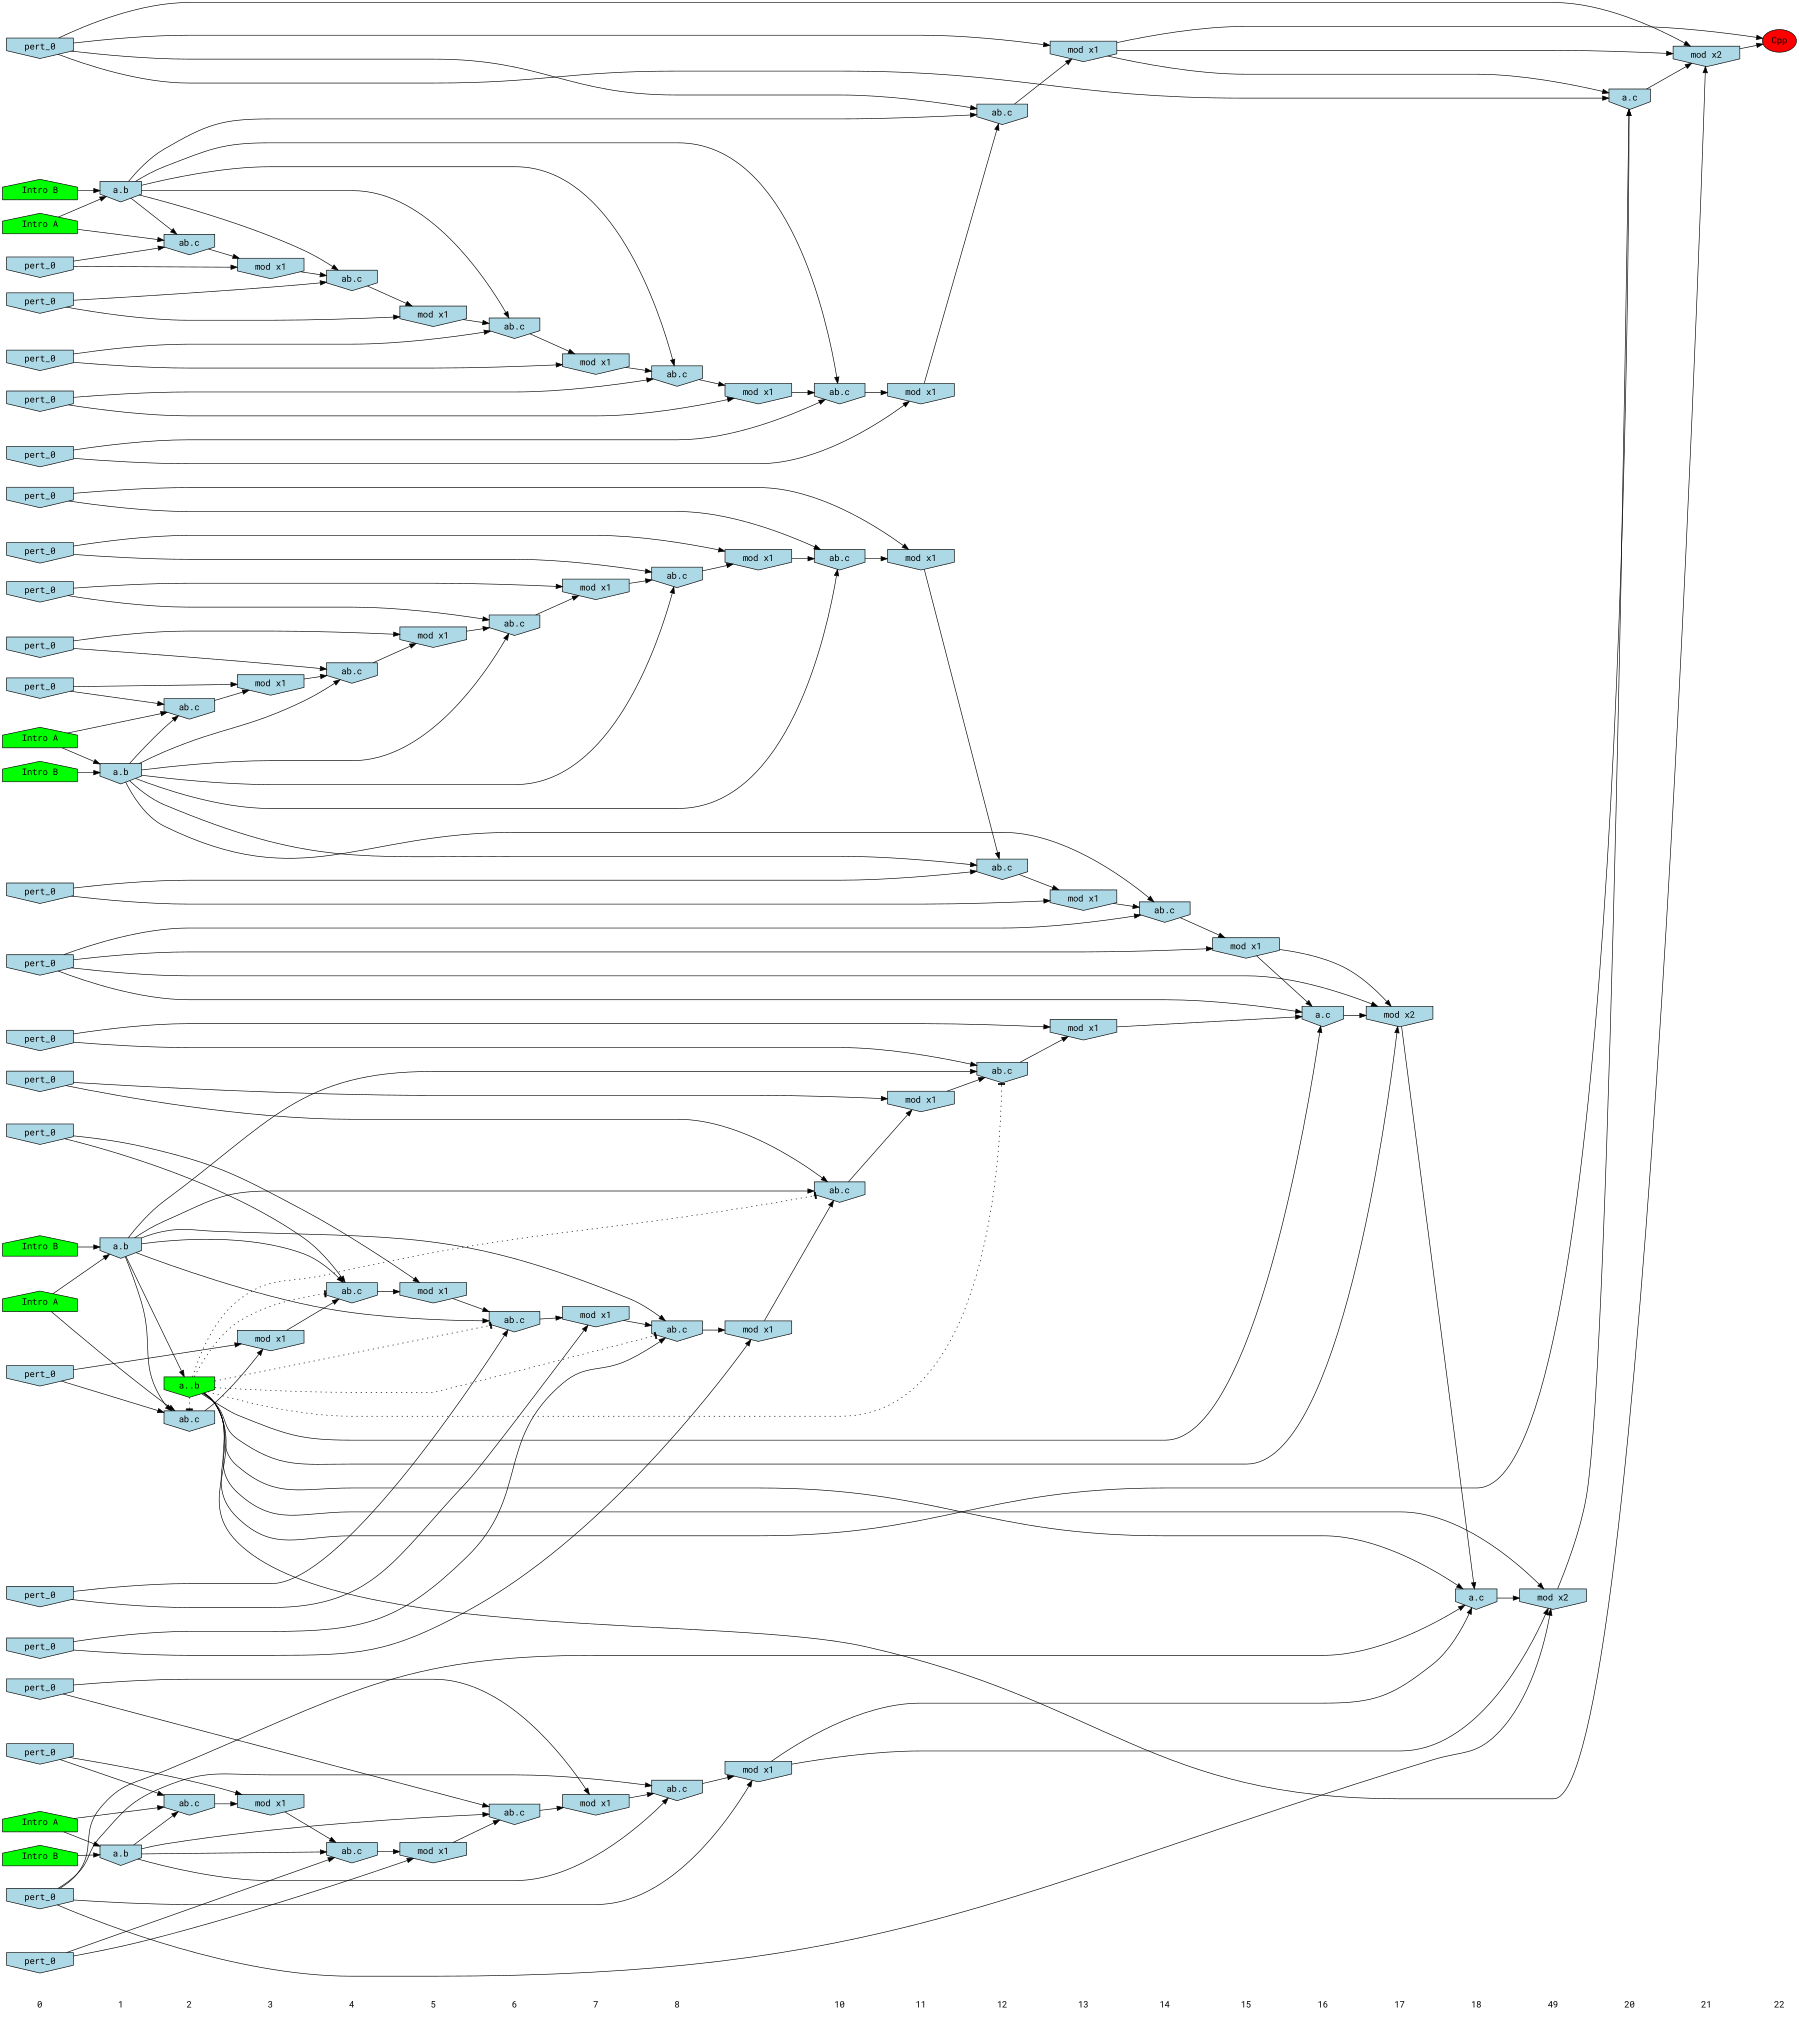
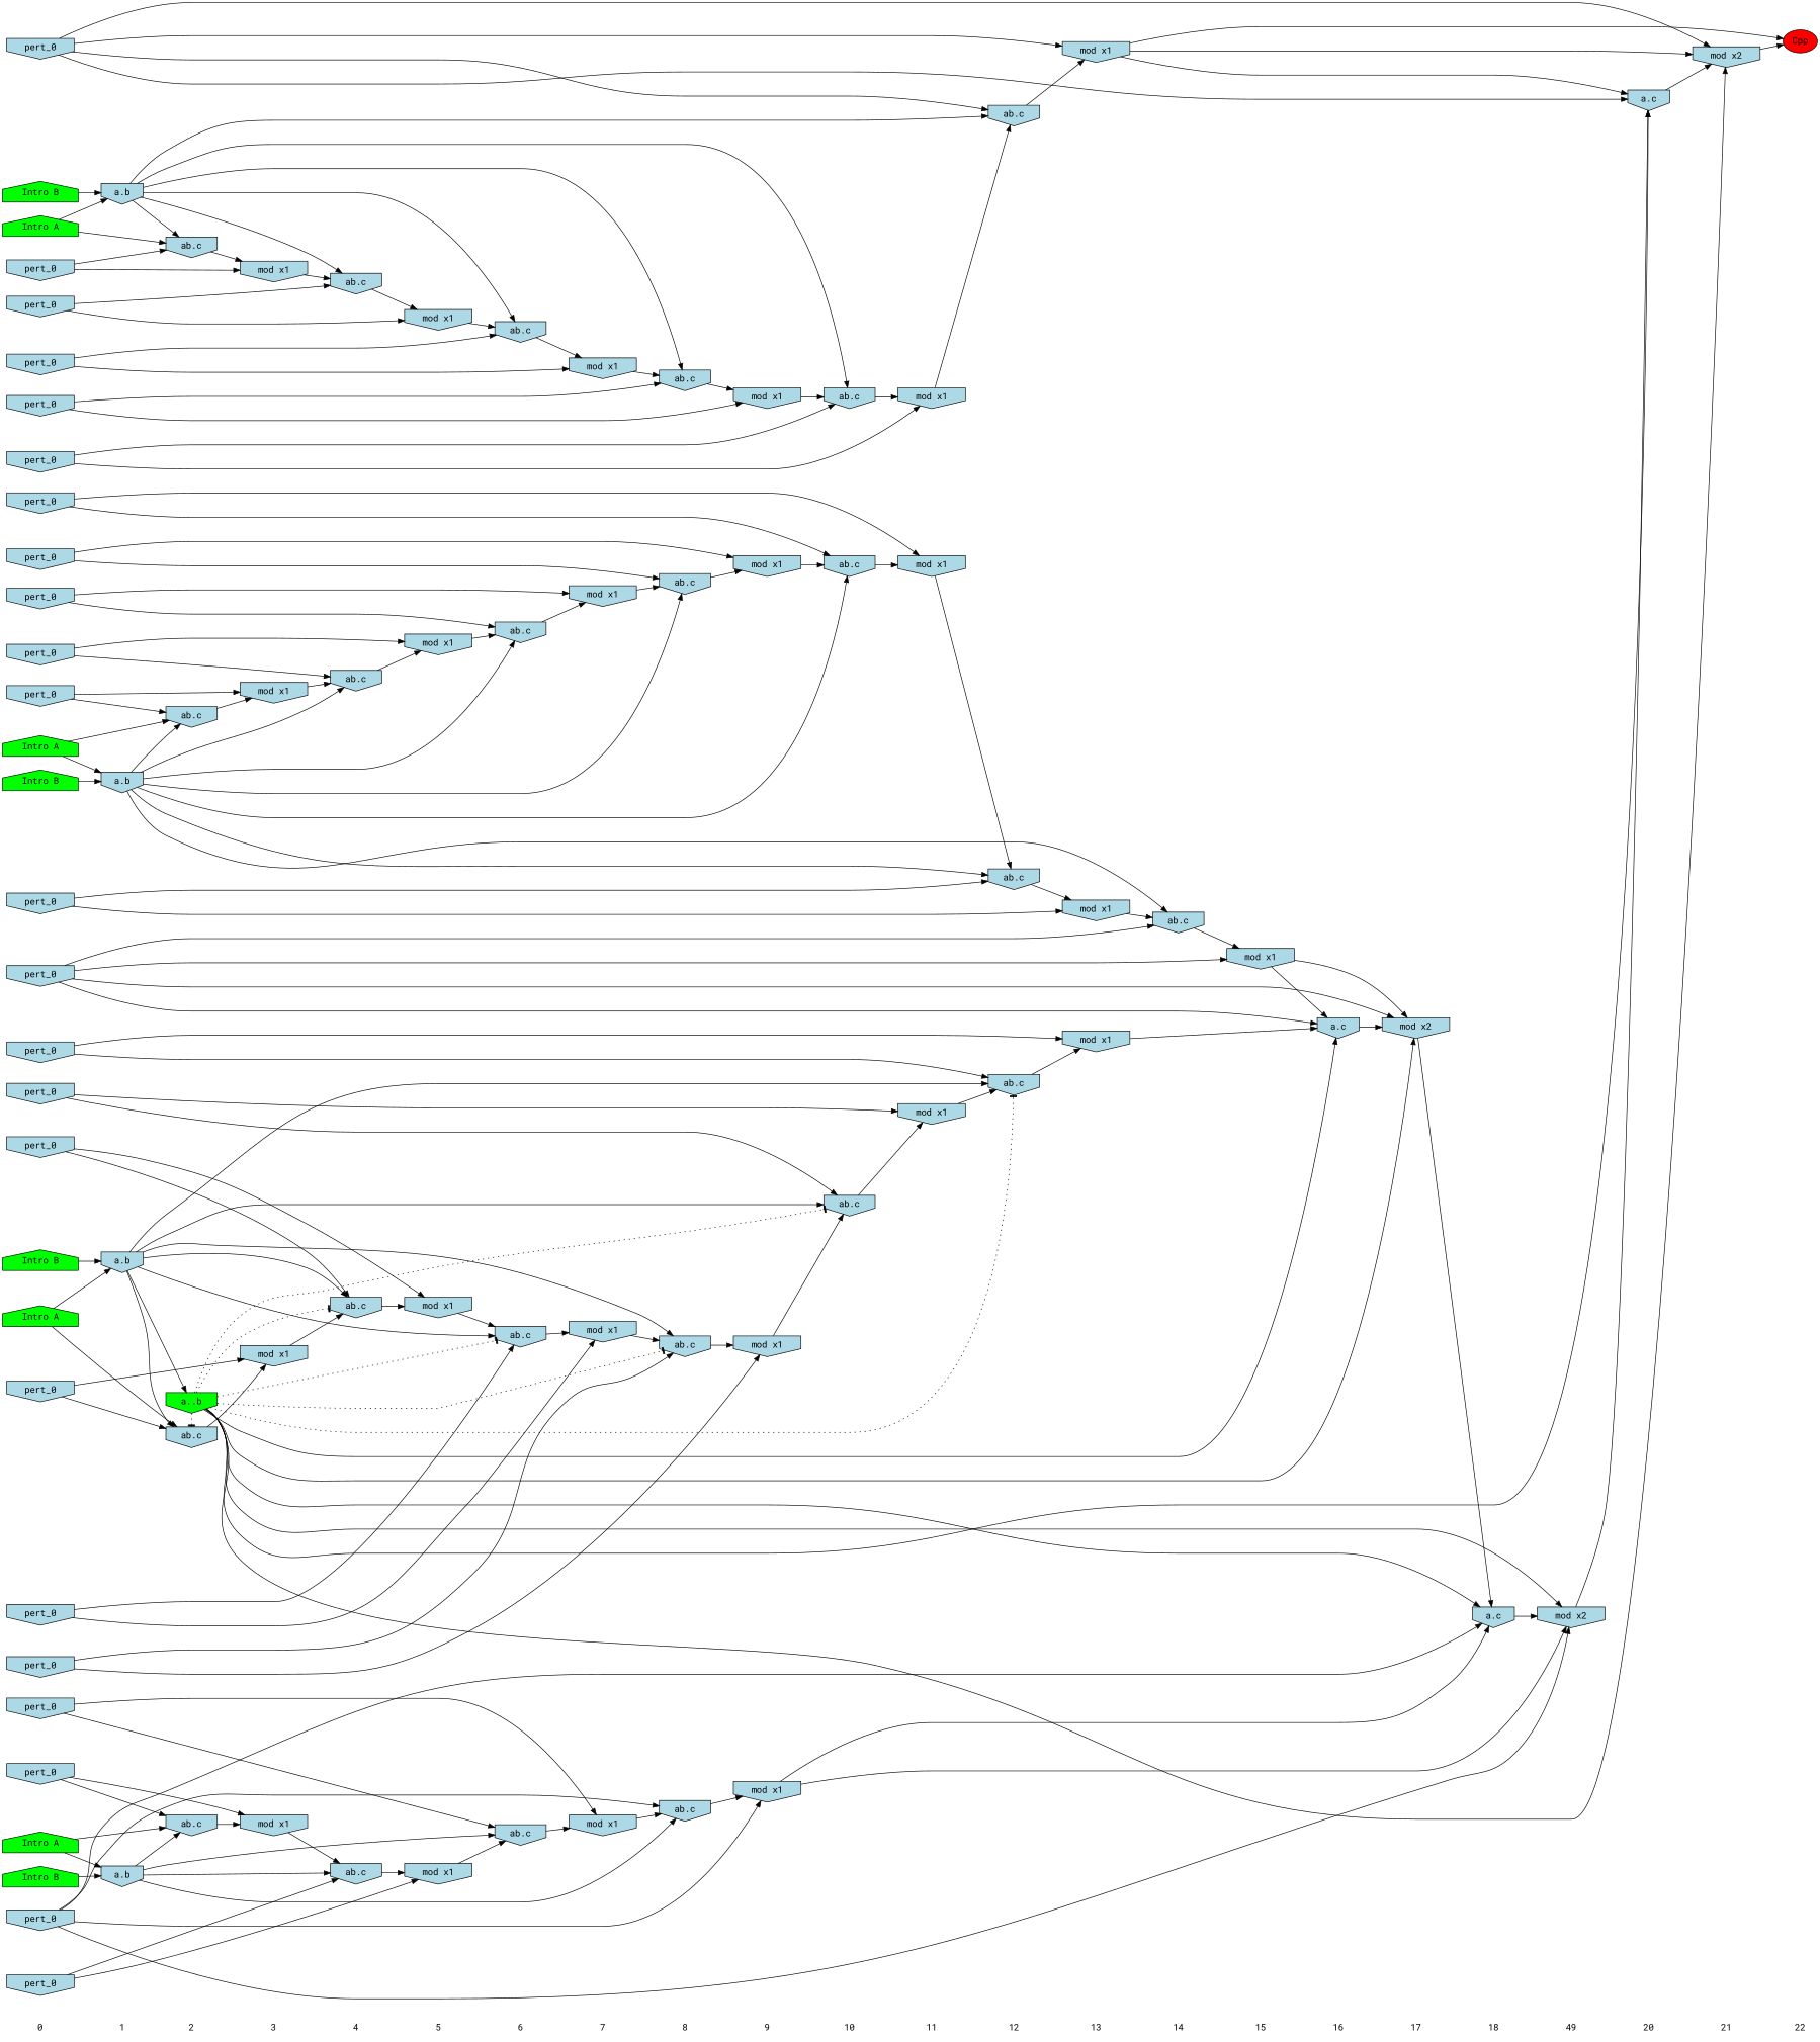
  digraph {
    fontname="Roboto Mono"
    rankdir=LR
    ranksep=.5
    node [fontname="Roboto Mono" shape=invhouse fillcolor=lightblue style=filled]
    edge [fontname="Roboto Mono"]
    0 [shape=plaintext fillcolor="" style=""]
    n2 [fillcolor=green label="Intro B" shape=house]
    n3 [fillcolor=green label="Intro A" shape=house]
    n4 [fillcolor=green label="Intro A" shape=house]
    n5 [fillcolor=green label="Intro B" shape=house]
    n6 [fillcolor=green label="Intro A" shape=house]
    n7 [fillcolor=green label="Intro B" shape=house]
    n8 [fillcolor=green label="Intro A" shape=house]
    n9 [fillcolor=green label="Intro B" shape=house]
    n10 [label=pert_0]
    n11 [label=pert_0]
    n12 [label=pert_0]
    n13 [label=pert_0]
    n14 [label=pert_0]
    n15 [label=pert_0]
    n16 [label=pert_0]
    n17 [label=pert_0]
    n18 [label=pert_0]
    n19 [label=pert_0]
    n20 [label=pert_0]
    n21 [label=pert_0]
    n22 [label=pert_0]
    n23 [label=pert_0]
    n24 [label=pert_0]
    n25 [label=pert_0]
    n26 [label=pert_0]
    n27 [label=pert_0]
    n28 [label=pert_0]
    n29 [label=pert_0]
    n30 [label=pert_0]
    n31 [label=pert_0]
    n32 [label=pert_0]
    1 [shape=plaintext fillcolor="" style=""]
    n34 [label="a.b"]
    n35 [label="a.b"]
    n36 [label="a.b"]
    n37 [label="a.b"]
    2 [shape=plaintext fillcolor="" style=""]
    n39 [label="ab.c"]
    n40 [label="ab.c"]
    n41 [label="ab.c"]
    n42 [label="ab.c"]
    n43 [fillcolor=green label="a..b"]
    3 [shape=plaintext fillcolor="" style=""]
    n45 [label="mod x1"]
    n46 [label="mod x1"]
    n47 [label="mod x1"]
    n48 [label="mod x1"]
    4 [shape=plaintext fillcolor="" style=""]
    n50 [label="ab.c"]
    n51 [label="ab.c"]
    n52 [label="ab.c"]
    n53 [label="ab.c"]
    5 [shape=plaintext fillcolor="" style=""]
    n55 [label="mod x1"]
    n56 [label="mod x1"]
    n57 [label="mod x1"]
    n58 [label="mod x1"]
    6 [shape=plaintext fillcolor="" style=""]
    n60 [label="ab.c"]
    n61 [label="ab.c"]
    n62 [label="ab.c"]
    n63 [label="ab.c"]
    7 [shape=plaintext fillcolor="" style=""]
    n65 [label="mod x1"]
    n66 [label="mod x1"]
    n67 [label="mod x1"]
    n68 [label="mod x1"]
    8 [shape=plaintext fillcolor="" style=""]
    n70 [label="ab.c"]
    n71 [label="ab.c"]
    n72 [label="ab.c"]
    n73 [label="ab.c"]
+   9 [shape=plaintext fillcolor="" style=""]
    n75 [label="mod x1"]
    n76 [label="mod x1"]
    n77 [label="mod x1"]
    n78 [label="mod x1"]
    10 [shape=plaintext fillcolor="" style=""]
    n80 [label="ab.c"]
    n81 [label="ab.c"]
    n82 [label="ab.c"]
    11 [shape=plaintext fillcolor="" style=""]
    n84 [label="mod x1"]
    n85 [label="mod x1"]
    n86 [label="mod x1"]
    12 [shape=plaintext fillcolor="" style=""]
    n88 [label="ab.c"]
    n89 [label="ab.c"]
    n90 [label="ab.c"]
    22 [shape=plaintext fillcolor="" style=""]
    n92 [fillcolor=red label=Cpp shape=""]
    13 [shape=plaintext fillcolor="" style=""]
    n94 [label="mod x1"]
    n95 [label="mod x1"]
    n96 [label="mod x1"]
    14 [shape=plaintext fillcolor="" style=""]
    n98 [label="ab.c"]
    15 [shape=plaintext fillcolor="" style=""]
    n100 [label="mod x1"]
    16 [shape=plaintext fillcolor="" style=""]
    n102 [label="a.c"]
    17 [shape=plaintext fillcolor="" style=""]
    n104 [label="mod x2"]
    18 [shape=plaintext fillcolor="" style=""]
    n106 [label="a.c"]
    n107 [label=49 shape=plaintext fillcolor="" style=""]
    n108 [label="mod x2"]
    20 [shape=plaintext fillcolor="" style=""]
    n110 [label="a.c"]
    21 [shape=plaintext fillcolor="" style=""]
    n112 [label="mod x2"]
    subgraph sub_1 {
      rank=same
      0
      n2
      n3
      n4
      n5
      n6
      n7
      n8
      n9
      n10
      n11
      n12
      n13
      n14
      n15
      n16
      n17
      n18
      n19
      n20
      n21
      n22
      n23
      n24
      n25
      n26
      n27
      n28
      n29
      n30
      n31
      n32
    }
    subgraph sub_2 {
      rank=same
      1
      n34
      n35
      n36
      n37
    }
    subgraph sub_3 {
      rank=same
      2
      n39
      n40
      n41
      n42
      n43
    }
    subgraph sub_4 {
      rank=same
      3
      n45
      n46
      n47
      n48
    }
    subgraph sub_5 {
      rank=same
      4
      n50
      n51
      n52
      n53
    }
    subgraph sub_6 {
      rank=same
      5
      n55
      n56
      n57
      n58
    }
    subgraph sub_7 {
      rank=same
      6
      n60
      n61
      n62
      n63
    }
    subgraph sub_8 {
      rank=same
      7
      n65
      n66
      n67
      n68
    }
    subgraph sub_9 {
      rank=same
      8
      n70
      n71
      n72
      n73
    }
    subgraph sub_10 {
      rank=same
+     9
      n75
      n76
      n77
      n78
    }
    subgraph sub_11 {
      rank=same
      10
      n80
      n81
      n82
    }
    subgraph sub_12 {
      rank=same
      11
      n84
      n85
      n86
    }
    subgraph sub_13 {
      rank=same
      12
      n88
      n89
      n90
    }
    subgraph sub_14 {
      rank=same
      22
      n92
    }
    subgraph sub_15 {
      rank=same
      13
      n94
      n95
      n96
    }
    subgraph sub_16 {
      rank=same
      14
      n98
    }
    subgraph sub_17 {
      rank=same
      15
      n100
    }
    subgraph sub_18 {
      rank=same
      16
      n102
    }
    subgraph sub_19 {
      rank=same
      17
      n104
    }
    subgraph sub_20 {
      rank=same
      18
      n106
    }
    subgraph sub_21 {
      rank=same
      n107
      n108
    }
    subgraph sub_22 {
      rank=same
      20
      n110
    }
    subgraph sub_23 {
      rank=same
      21
      n112
    }
    0 -> 1 [style=invis]
    n2 -> n35
    n3 -> n37
    n3 -> n39
    n4 -> n35
    n4 -> n42
    n5 -> n34
    n6 -> n36
    n6 -> n40
    n7 -> n37
    n8 -> n34
    n8 -> n41
    n9 -> n36
    n10 -> n52
    n10 -> n56
    n11 -> n60
    n11 -> n65
    n12 -> n98
    n12 -> n100
    n12 -> n102
    n12 -> n104
    n13 -> n61
    n13 -> n66
    n14 -> n53
    n14 -> n58
    n15 -> n80
    n15 -> n84
    n16 -> n39
    n16 -> n45
    n17 -> n81
    n17 -> n85
    n18 -> n62
    n18 -> n67
    n19 -> n71
    n19 -> n77
    n20 -> n82
    n20 -> n86
    n21 -> n89
    n21 -> n95
    n22 -> n51
    n22 -> n57
    n23 -> n70
    n23 -> n75
    n23 -> n106
    n23 -> n108
    n24 -> n41
    n24 -> n46
    n25 -> n42
    n25 -> n48
    n26 -> n88
    n26 -> n94
    n27 -> n63
    n27 -> n68
    n28 -> n40
    n28 -> n47
    n29 -> n72
    n29 -> n76
    n30 -> n73
    n30 -> n78
    n31 -> n50
    n31 -> n55
    n32 -> n90
    n32 -> n96
    n32 -> n110
    n32 -> n112
    1 -> 2 [style=invis]
    n34 -> n41
    n34 -> n43
    n34 -> n51
    n34 -> n62
    n34 -> n72
    n34 -> n81
    n34 -> n89
    n35 -> n42
    n35 -> n53
    n35 -> n63
    n35 -> n73
    n35 -> n82
    n35 -> n90
    n36 -> n40
    n36 -> n52
    n36 -> n61
    n36 -> n71
    n36 -> n80
    n36 -> n88
    n36 -> n98
    n37 -> n39
    n37 -> n50
    n37 -> n60
    n37 -> n70
    2 -> 3 [style=invis]
    n39 -> n45
    n40 -> n47
    n41 -> n46
    n42 -> n48
    n43 -> n41 [arrowhead=tee style=dotted]
    n43 -> n51 [arrowhead=tee style=dotted]
    n43 -> n62 [arrowhead=tee style=dotted]
    n43 -> n72 [arrowhead=tee style=dotted]
    n43 -> n81 [arrowhead=tee style=dotted]
    n43 -> n89 [arrowhead=tee style=dotted]
    n43 -> n102
    n43 -> n104
    n43 -> n106
    n43 -> n108
    n43 -> n110
    n43 -> n112
    3 -> 4 [style=invis]
    n45 -> n50
    n46 -> n51
    n47 -> n52
    n48 -> n53
    4 -> 5 [style=invis]
    n50 -> n55
    n51 -> n57
    n52 -> n56
    n53 -> n58
    5 -> 6 [style=invis]
    n55 -> n60
    n56 -> n61
    n57 -> n62
    n58 -> n63
    6 -> 7 [style=invis]
    n60 -> n65
    n61 -> n66
    n62 -> n67
    n63 -> n68
    7 -> 8 [style=invis]
    n65 -> n70
    n66 -> n71
    n67 -> n72
    n68 -> n73
+   8 -> 9 [style=invis]
    n70 -> n75
    n71 -> n77
    n72 -> n76
    n73 -> n78
+   9 -> 10 [style=invis]
    n75 -> n106
    n75 -> n108
    n76 -> n81
    n77 -> n80
    n78 -> n82
    10 -> 11 [style=invis]
    n80 -> n84
    n81 -> n85
    n82 -> n86
    11 -> 12 [style=invis]
    n84 -> n88
    n85 -> n89
    n86 -> n90
    12 -> 13 [style=invis]
    n88 -> n94
    n89 -> n95
    n90 -> n96
    13 -> 14 [style=invis]
    n94 -> n98
    n95 -> n102
    n96 -> n92
    n96 -> n110
    n96 -> n112
    14 -> 15 [style=invis]
    n98 -> n100
    15 -> 16 [style=invis]
    n100 -> n102
    n100 -> n104
    16 -> 17 [style=invis]
    n102 -> n104
    17 -> 18 [style=invis]
    n104 -> n106
    18 -> n107 [style=invis]
    n106 -> n108
    n107 -> 20 [style=invis]
    n108 -> n110
    20 -> 21 [style=invis]
    n110 -> n112
    21 -> 22 [style=invis]
    n112 -> n92
  }
